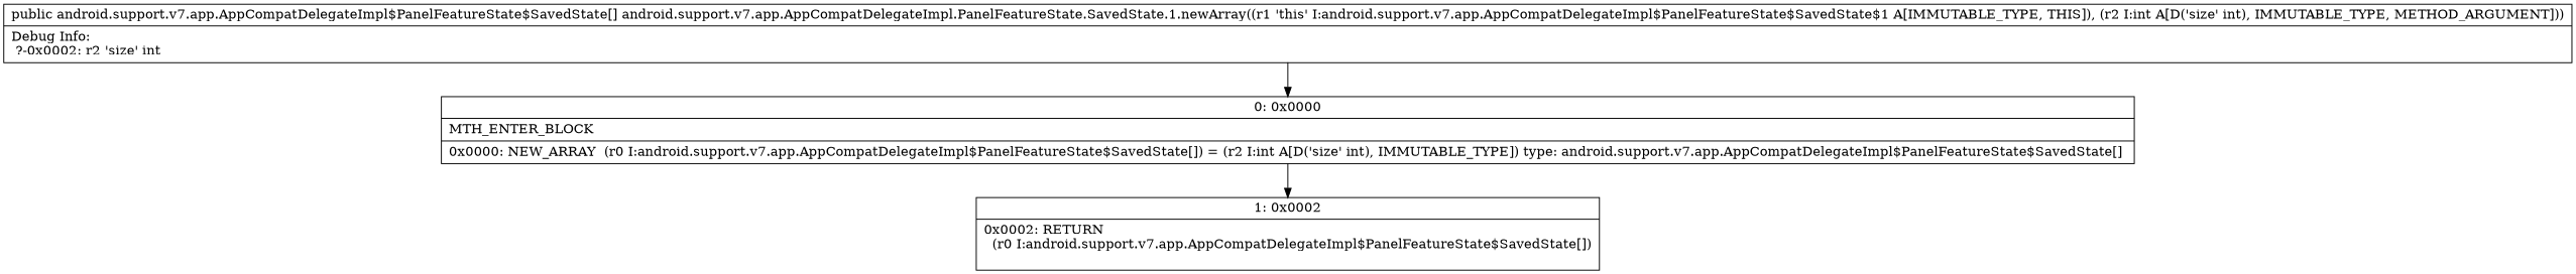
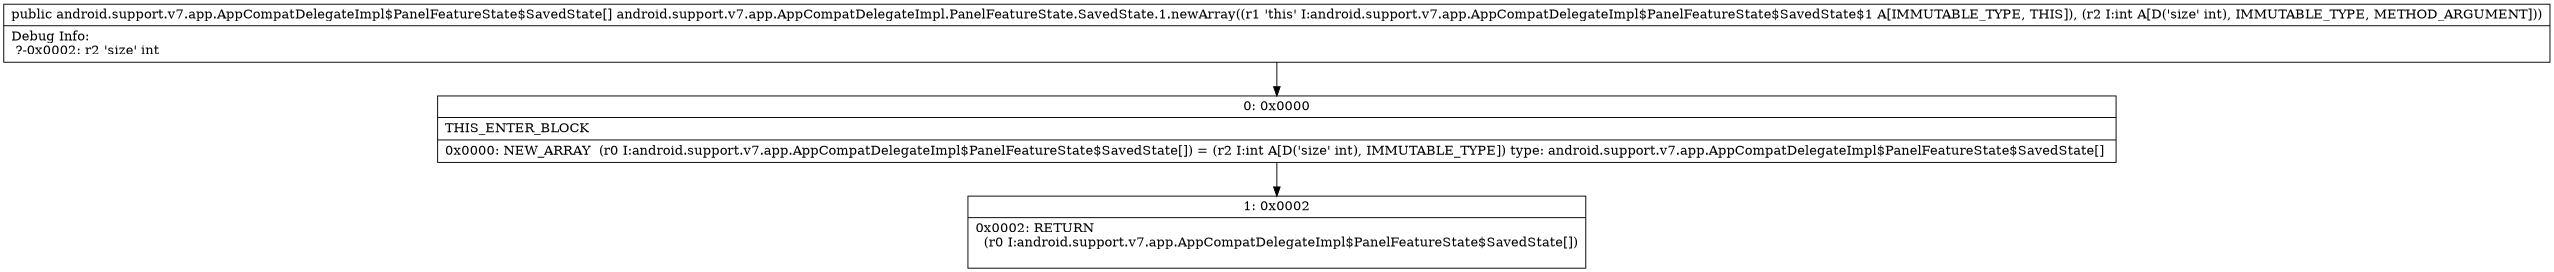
  digraph {
    node [shape=record]
-   n1 [label="{0\:\ 0x0000|MTH_ENTER_BLOCK\l|0x0000: NEW_ARRAY  (r0 I:android.support.v7.app.AppCompatDelegateImpl$PanelFeatureState$SavedState[]) = (r2 I:int A[D('size' int), IMMUTABLE_TYPE]) type: android.support.v7.app.AppCompatDelegateImpl$PanelFeatureState$SavedState[] \l}"]
+   n1 [label="{0\:\ 0x0000|THIS_ENTER_BLOCK\l|0x0000: NEW_ARRAY  (r0 I:android.support.v7.app.AppCompatDelegateImpl$PanelFeatureState$SavedState[]) = (r2 I:int A[D('size' int), IMMUTABLE_TYPE]) type: android.support.v7.app.AppCompatDelegateImpl$PanelFeatureState$SavedState[] \l}"]
    n2 [label="{1\:\ 0x0002|0x0002: RETURN  \l  (r0 I:android.support.v7.app.AppCompatDelegateImpl$PanelFeatureState$SavedState[])\l \l}"]
    n3 [label="{public android.support.v7.app.AppCompatDelegateImpl$PanelFeatureState$SavedState[] android.support.v7.app.AppCompatDelegateImpl.PanelFeatureState.SavedState.1.newArray((r1 'this' I:android.support.v7.app.AppCompatDelegateImpl$PanelFeatureState$SavedState$1 A[IMMUTABLE_TYPE, THIS]), (r2 I:int A[D('size' int), IMMUTABLE_TYPE, METHOD_ARGUMENT]))  | Debug Info:\l  ?\-0x0002: r2 'size' int\l}"]
    n1 -> n2
    n3 -> n1
  }
